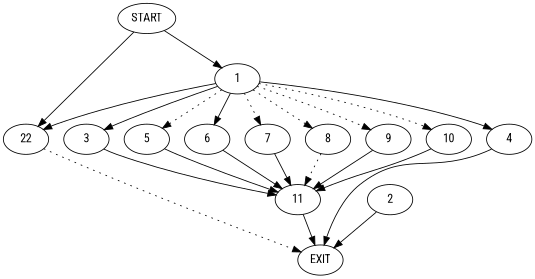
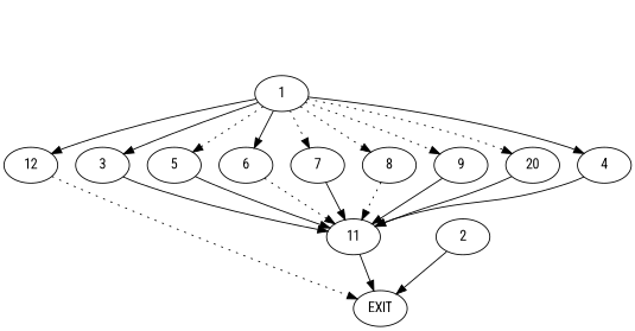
  digraph {
    fontname="Roboto Condensed"
    node [fontname="Roboto Condensed"]
    edge [fontname="Roboto Condensed" style=solid]
-   n1 [label=START]
    1
-   12 [label=22]
+   12
    3
    4
    5
    6
    7
    8
    9
-   10
+   10 [label=20]
    n12 [label=EXIT]
    2
    11
-   n1 -> 1
-   n1 -> 12
    1 -> 12
    1 -> 3
    1 -> 4
    1 -> 5 [style=dotted]
    1 -> 6
    1 -> 7 [style=dotted]
    1 -> 8 [style=dotted]
    1 -> 9 [style=dotted]
    1 -> 10 [style=dotted]
    12 -> n12 [style=dotted]
    3 -> 11
-   4 -> n12
+   4 -> 11
    5 -> 11
-   6 -> 11
+   6 -> 11 [style=dotted]
    7 -> 11
    8 -> 11 [style=dotted]
    9 -> 11
    10 -> 11
    2 -> n12
    11 -> n12
  }
